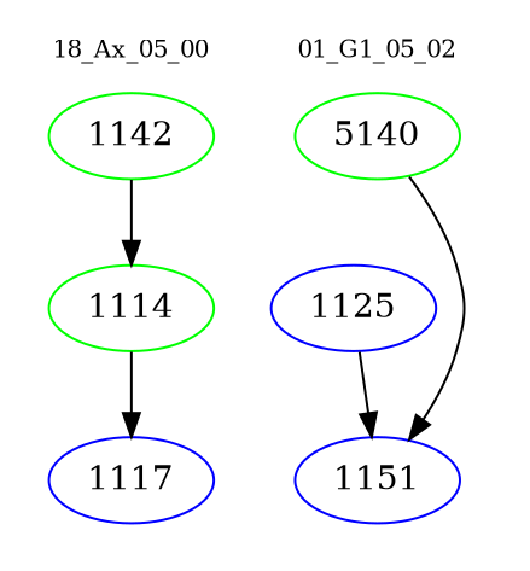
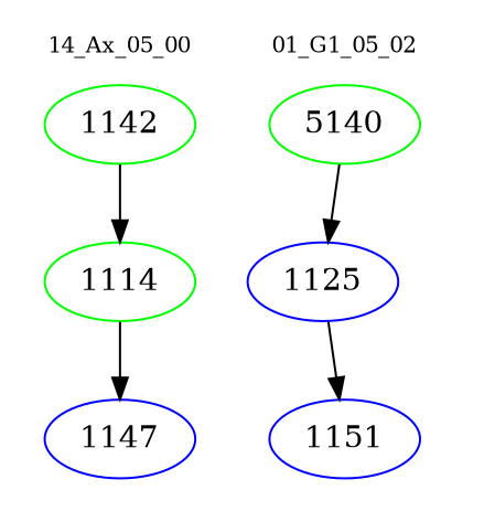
  digraph {
    node [color=green]
    edge [color=black]
    n1 [label=1142]
    n2 [label=1114]
-   n3 [color=blue label=1117]
+   n3 [color=blue label=1147]
    n4 [label=5140]
    n5 [color=blue label=1125]
    n6 [color=blue label=1151]
    subgraph cluster_1 {
      color=white
      fontsize=10
-     label="18_Ax_05_00"
+     label="14_Ax_05_00"
      n1
      n2
      n3
    }
    subgraph cluster_2 {
      color=white
      fontsize=10
      label="01_G1_05_02"
      n4
      n5
      n6
    }
    n1 -> n2
    n2 -> n3
-   n4 -> n6
+   n4 -> n5
    n5 -> n6
  }
